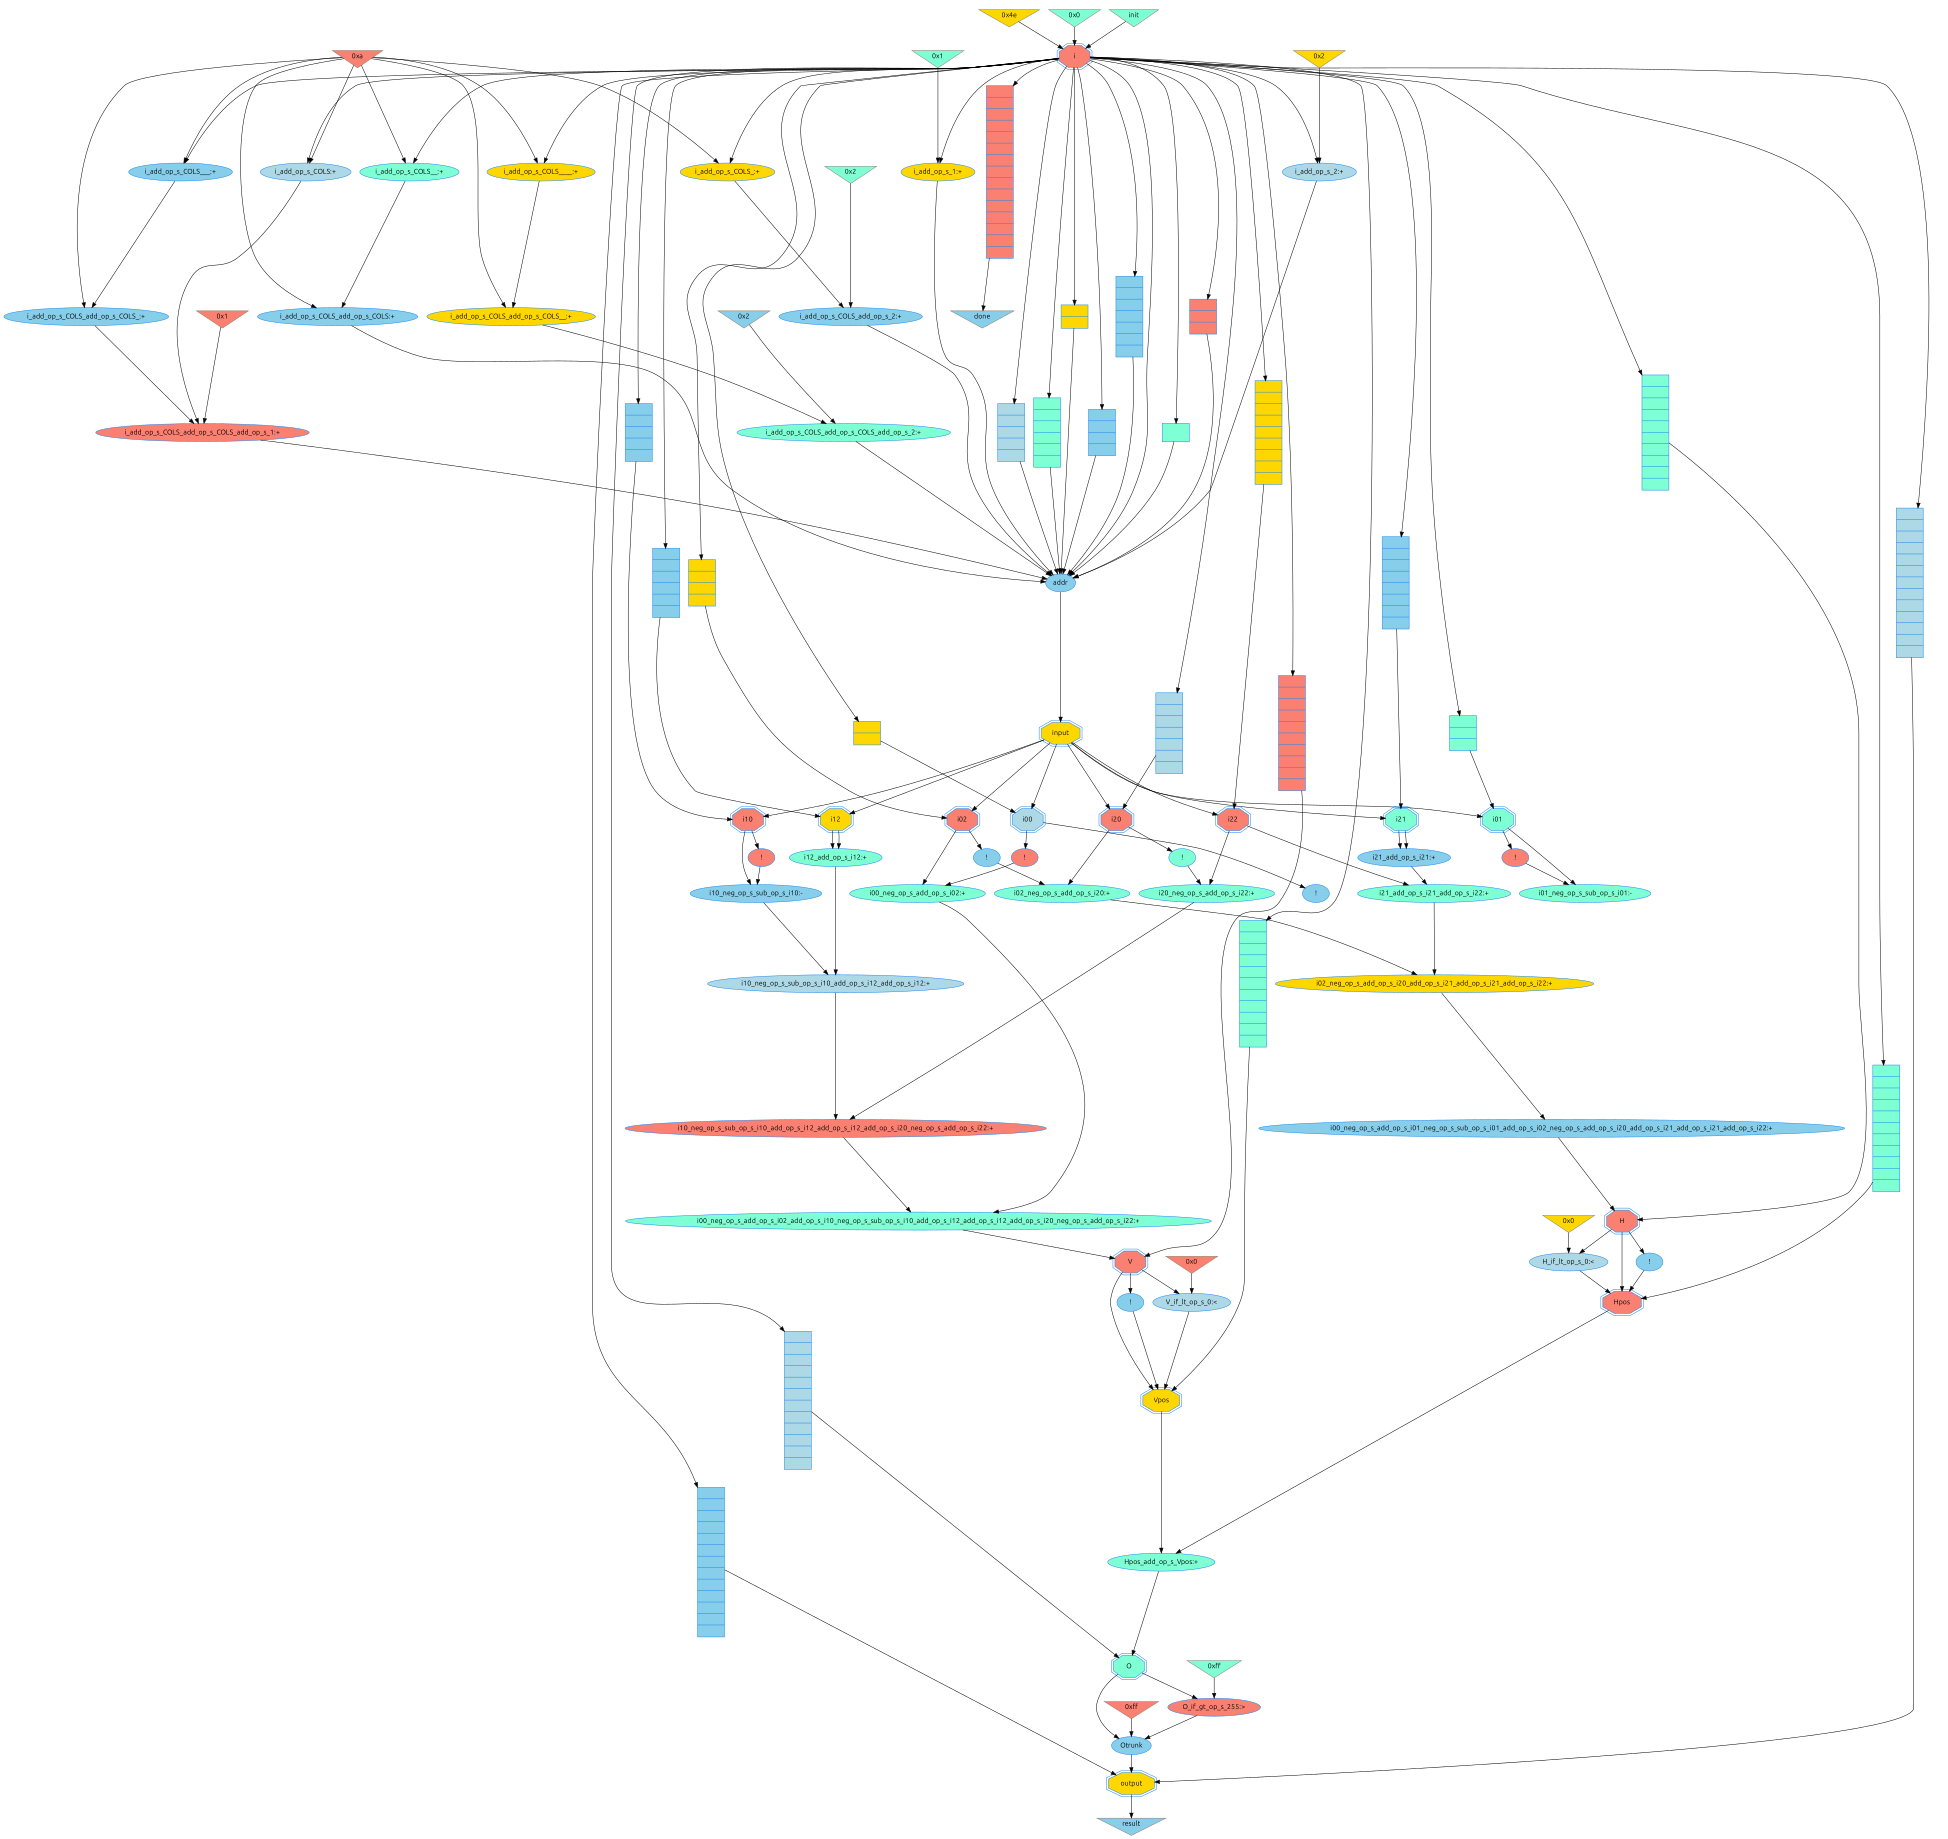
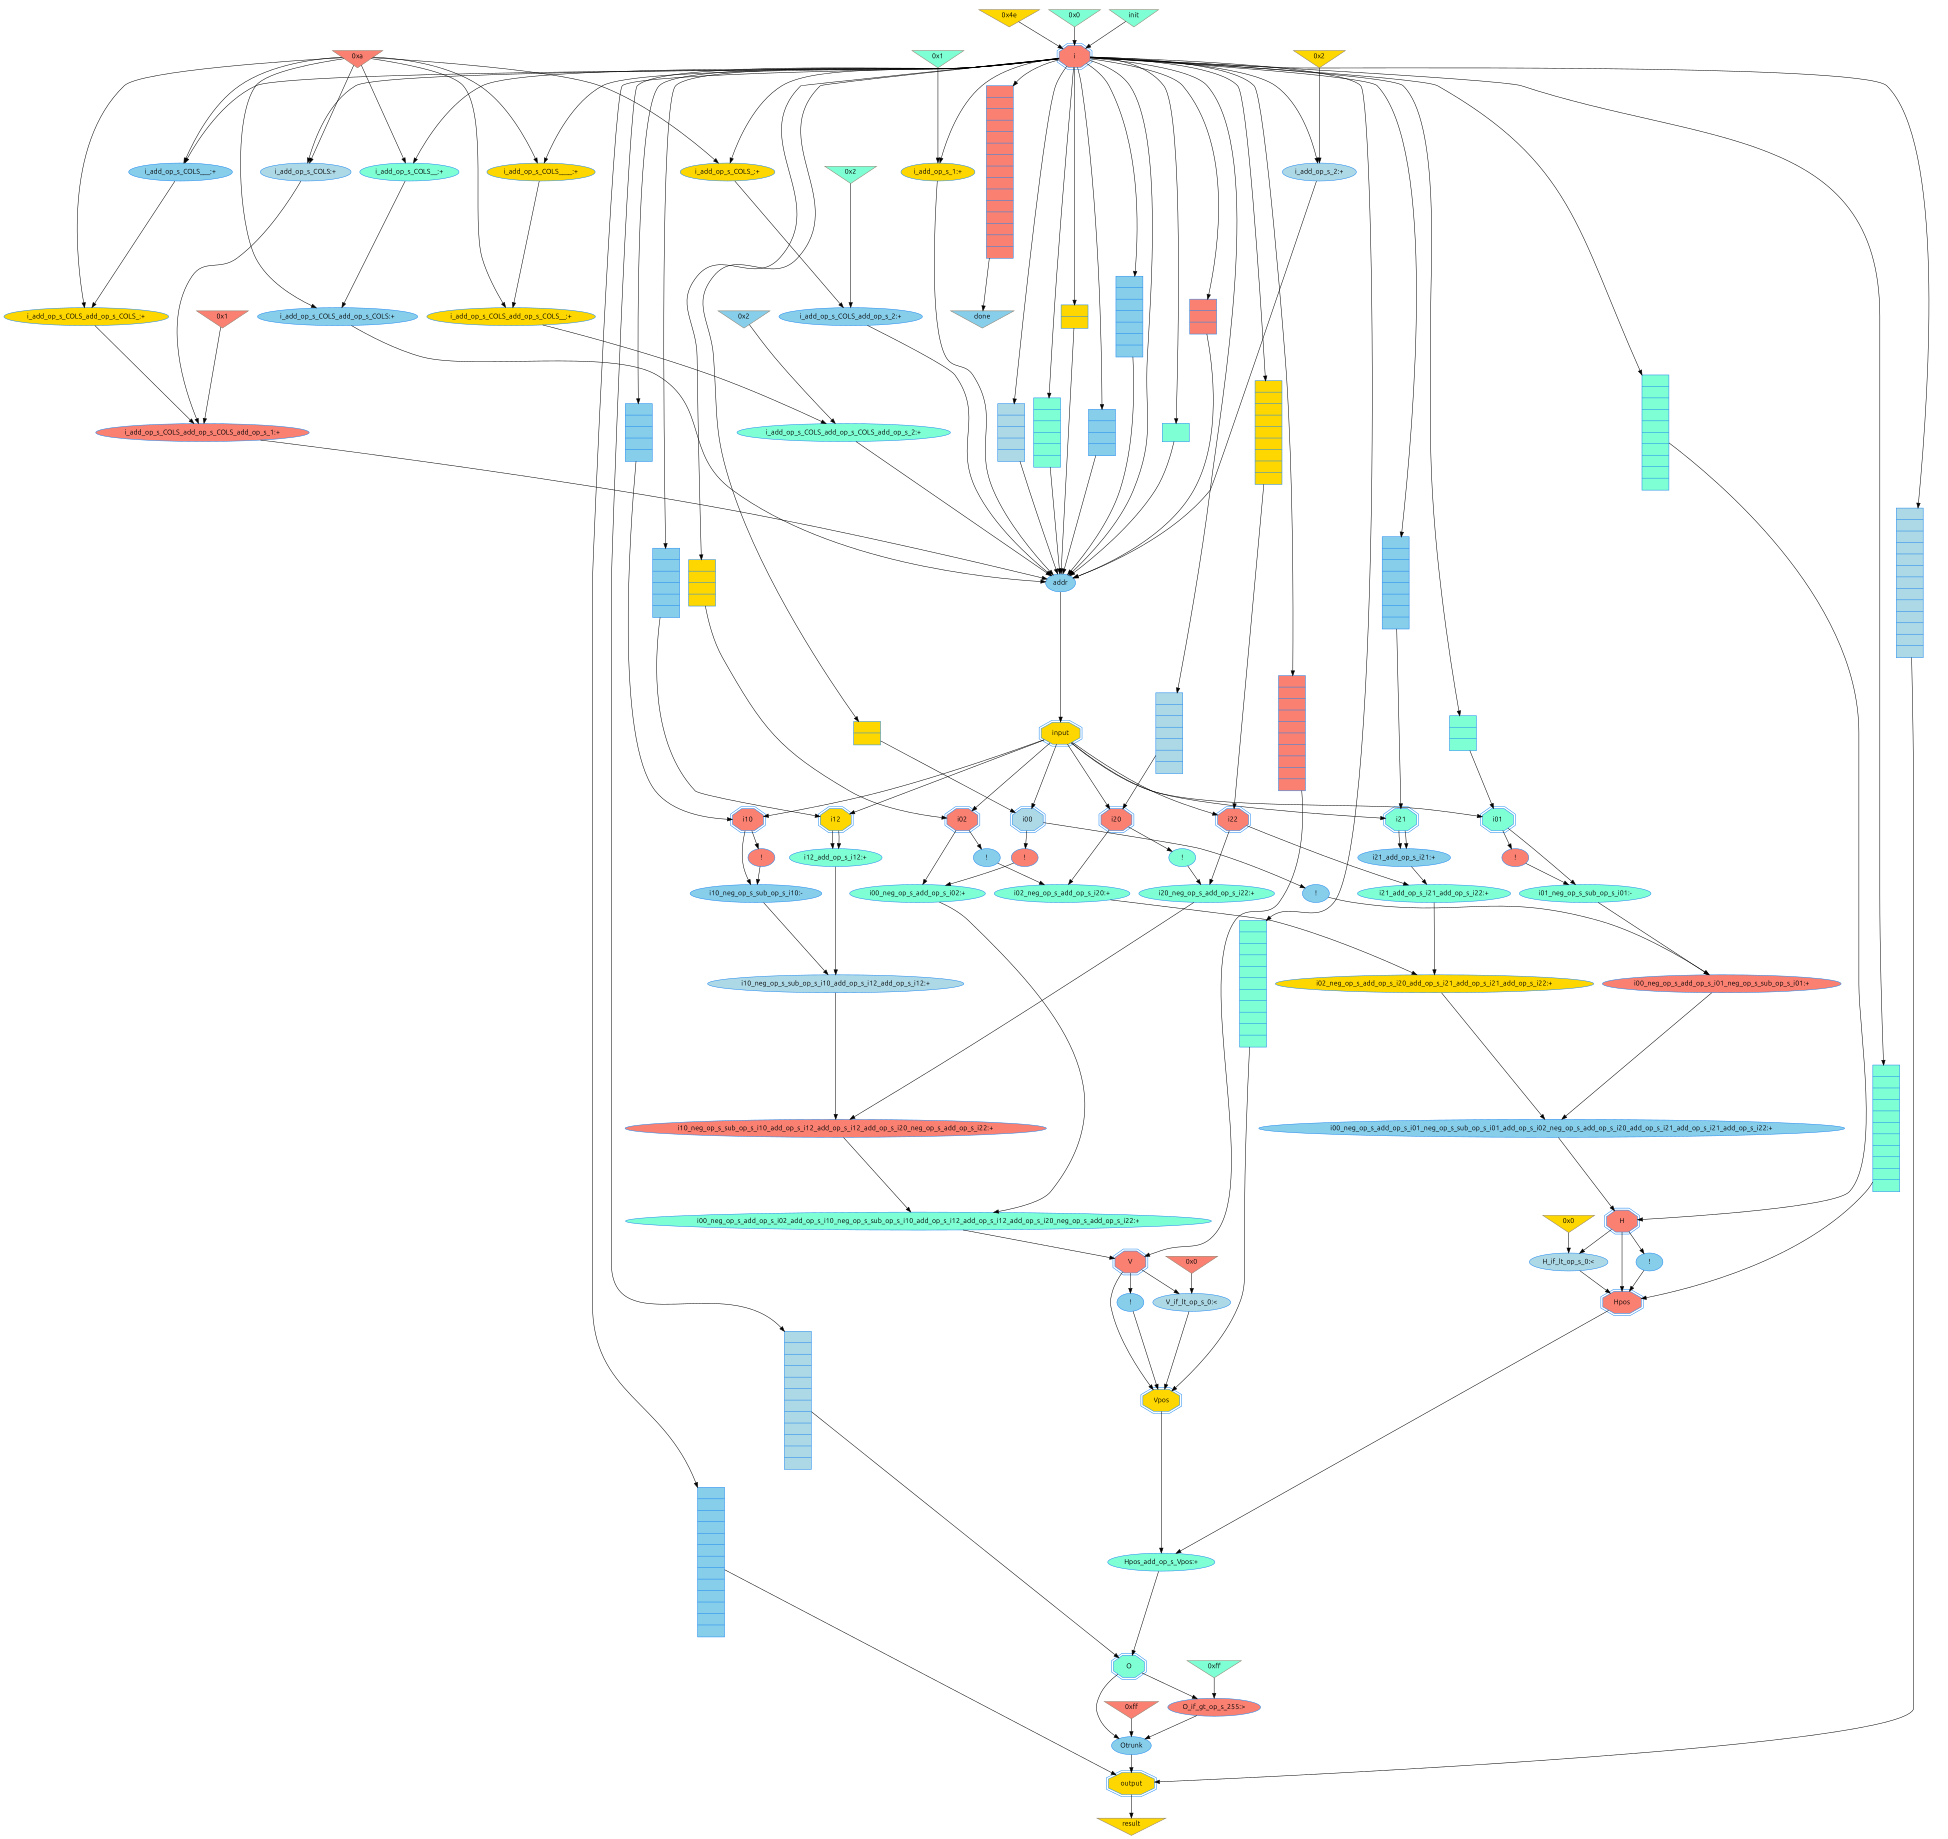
  digraph {
    fontname=Ubuntu
    node [color=dodgerblue2 fillcolor=aquamarine fontname=Ubuntu shape=ellipse style=filled]
    edge [fontname=Ubuntu]
-   n1 [color=bisque4 fillcolor=skyblue label=result shape=invtriangle]
+   n1 [color=bisque4 fillcolor=gold label=result shape=invtriangle]
    n2 [fillcolor=salmon label="{|||||||||}" shape=record]
    n3 [fillcolor=salmon label=V shape=doubleoctagon]
    n4 [fillcolor=lightblue label="V_if_lt_op_s_0:<"]
    n5 [fillcolor=gold label=Vpos shape=doubleoctagon]
    n6 [fillcolor=skyblue label="!"]
    n7 [fillcolor=gold label=output shape=doubleoctagon]
    n8 [color=bisque4 fillcolor=salmon label="0x1" shape=invtriangle]
    n9 [fillcolor=salmon label="i_add_op_s_COLS_add_op_s_COLS_add_op_s_1:+"]
    n10 [fillcolor=skyblue label=addr]
    n11 [fillcolor=gold label=i12 shape=doubleoctagon]
    n12 [label="i12_add_op_s_i12:+"]
    n13 [fillcolor=lightblue label="i10_neg_op_s_sub_op_s_i10_add_op_s_i12_add_op_s_i12:+"]
    n14 [color=bisque4 fillcolor=salmon label="0xa" shape=invtriangle]
    n15 [label="i_add_op_s_COLS__:+"]
-   n16 [fillcolor=skyblue label="i_add_op_s_COLS_add_op_s_COLS_:+"]
+   n16 [fillcolor=gold label="i_add_op_s_COLS_add_op_s_COLS_:+"]
    n17 [fillcolor=skyblue label="i_add_op_s_COLS_add_op_s_COLS:+"]
    n18 [fillcolor=skyblue label="i_add_op_s_COLS___:+"]
    n19 [fillcolor=gold label="i_add_op_s_COLS____:+"]
    n20 [fillcolor=gold label="i_add_op_s_COLS_:+"]
    n21 [fillcolor=lightblue label="i_add_op_s_COLS:+"]
    n22 [fillcolor=gold label="i_add_op_s_COLS_add_op_s_COLS__:+"]
    n23 [fillcolor=skyblue label="i_add_op_s_COLS_add_op_s_2:+"]
    n24 [label="i_add_op_s_COLS_add_op_s_COLS_add_op_s_2:+"]
    n25 [fillcolor=salmon label="{||||||||||||||}" shape=record]
    n26 [color=bisque4 fillcolor=skyblue label=done shape=invtriangle]
    n27 [fillcolor=skyblue label="{|||||||}" shape=record]
    n28 [label=i21 shape=doubleoctagon]
    n29 [fillcolor=skyblue label="i21_add_op_s_i21:+"]
    n30 [fillcolor=lightblue label="{||||}" shape=record]
    n31 [fillcolor=gold label=input shape=doubleoctagon]
    n32 [label="{|||||}" shape=record]
    n33 [label="i20_neg_op_s_add_op_s_i22:+"]
    n34 [fillcolor=salmon label="i10_neg_op_s_sub_op_s_i10_add_op_s_i12_add_op_s_i12_add_op_s_i20_neg_op_s_add_op_s_i22:+"]
    n35 [label="i00_neg_op_s_add_op_s_i02_add_op_s_i10_neg_op_s_sub_op_s_i10_add_op_s_i12_add_op_s_i12_add_op_s_i20_neg_op_s_add_op_s_i22:+"]
    n36 [label=i01 shape=doubleoctagon]
    n37 [label="i01_neg_op_s_sub_op_s_i01:-"]
    n38 [fillcolor=salmon label="!"]
+   n39 [fillcolor=salmon label="i00_neg_op_s_add_op_s_i01_neg_op_s_sub_op_s_i01:+"]
    n40 [fillcolor=skyblue label="!"]
    n41 [fillcolor=salmon label=Hpos shape=doubleoctagon]
    n42 [label="Hpos_add_op_s_Vpos:+"]
    n43 [fillcolor=salmon label=H shape=doubleoctagon]
    n44 [fillcolor=lightblue label="H_if_lt_op_s_0:<"]
    n45 [fillcolor=salmon label=i shape=doubleoctagon]
    n46 [label="{||||||||||}" shape=record]
    n47 [fillcolor=gold label="{|}" shape=record]
    n48 [fillcolor=gold label="{|||}" shape=record]
    n49 [label="{}" shape=record]
    n50 [fillcolor=lightblue label="{||||||||||||}" shape=record]
    n51 [fillcolor=salmon label="{||}" shape=record]
    n52 [fillcolor=skyblue label="{|||||}" shape=record]
    n53 [fillcolor=gold label="{|}" shape=record]
    n54 [fillcolor=lightblue label="{|||||||||||}" shape=record]
    n55 [fillcolor=skyblue label="{|||}" shape=record]
    n56 [fillcolor=gold label="{||||||||}" shape=record]
    n57 [label="{||||||||||}" shape=record]
    n58 [label="{|||||||||}" shape=record]
    n59 [label="{||}" shape=record]
    n60 [fillcolor=lightblue label="{||||||}" shape=record]
    n61 [fillcolor=gold label="i_add_op_s_1:+"]
    n62 [fillcolor=lightblue label="i_add_op_s_2:+"]
    n63 [fillcolor=skyblue label="{||||||}" shape=record]
    n64 [fillcolor=skyblue label="{||||}" shape=record]
    n65 [fillcolor=skyblue label="{||||||||||||}" shape=record]
    n66 [fillcolor=salmon label=i02 shape=doubleoctagon]
    n67 [fillcolor=lightblue label=i00 shape=doubleoctagon]
    n68 [label=O shape=doubleoctagon]
    n69 [fillcolor=salmon label=i22 shape=doubleoctagon]
    n70 [fillcolor=salmon label=i20 shape=doubleoctagon]
    n71 [fillcolor=salmon label=i10 shape=doubleoctagon]
    n72 [fillcolor=skyblue label="!"]
    n73 [label="i02_neg_op_s_add_op_s_i20:+"]
    n74 [fillcolor=gold label="i02_neg_op_s_add_op_s_i20_add_op_s_i21_add_op_s_i21_add_op_s_i22:+"]
    n75 [fillcolor=skyblue label="i00_neg_op_s_add_op_s_i01_neg_op_s_sub_op_s_i01_add_op_s_i02_neg_op_s_add_op_s_i20_add_op_s_i21_add_op_s_i21_add_op_s_i22:+"]
    n76 [fillcolor=skyblue label="!"]
    n77 [label="i21_add_op_s_i21_add_op_s_i22:+"]
    n78 [color=bisque4 fillcolor=gold label="0x2" shape=invtriangle]
    n79 [color=bisque4 fillcolor=salmon label="0xff" shape=invtriangle]
    n80 [fillcolor=skyblue label=Otrunk]
    n81 [label="i00_neg_op_s_add_op_s_i02:+"]
    n82 [fillcolor=skyblue label="i10_neg_op_s_sub_op_s_i10:-"]
    n83 [fillcolor=salmon label="O_if_gt_op_s_255:>"]
    n84 [label="!"]
    n85 [color=bisque4 fillcolor=skyblue label="0x2" shape=invtriangle]
    n86 [color=bisque4 fillcolor=salmon label="0x0" shape=invtriangle]
    n87 [fillcolor=salmon label="!"]
    n88 [color=bisque4 fillcolor=gold label="0x4e" shape=invtriangle]
    n89 [color=bisque4 label="0x2" shape=invtriangle]
    n90 [fillcolor=salmon label="!"]
    n91 [color=bisque4 label="0x1" shape=invtriangle]
    n92 [color=bisque4 label="0x0" shape=invtriangle]
    n93 [color=bisque4 label="0xff" shape=invtriangle]
    n94 [color=bisque4 fillcolor=gold label="0x0" shape=invtriangle]
    n95 [color=bisque4 label=init shape=invtriangle]
    n2 -> n3
    n3 -> n4
    n3 -> n5
    n3 -> n6
    n4 -> n5
    n5 -> n42
    n6 -> n5
    n7 -> n1
    n8 -> n9
    n9 -> n10
    n10 -> n31
    n11 -> n12
    n11 -> n12
    n12 -> n13
    n13 -> n34
    n14 -> n15
    n14 -> n16
    n14 -> n17
    n14 -> n18
    n14 -> n19
    n14 -> n20
    n14 -> n21
    n14 -> n22
    n15 -> n17
    n16 -> n9
    n17 -> n10
    n18 -> n16
    n19 -> n22
    n20 -> n23
    n21 -> n9
    n22 -> n24
    n23 -> n10
    n24 -> n10
    n25 -> n26
    n27 -> n28
    n28 -> n29
    n28 -> n29
    n29 -> n77
    n30 -> n10
    n31 -> n11
    n31 -> n28
    n31 -> n36
    n31 -> n66
    n31 -> n67
    n31 -> n69
    n31 -> n70
    n31 -> n71
    n32 -> n10
    n33 -> n34
    n34 -> n35
    n35 -> n3
    n36 -> n37
    n36 -> n38
+   n37 -> n39
    n38 -> n37
+   n39 -> n75
    n40 -> n41
    n41 -> n42
    n42 -> n68
    n43 -> n40
    n43 -> n41
    n43 -> n44
    n44 -> n41
    n45 -> n2 [headport=input]
    n45 -> n10
    n45 -> n15
    n45 -> n18
    n45 -> n19
    n45 -> n20
    n45 -> n21
    n45 -> n25 [headport=input]
    n45 -> n27 [headport=input]
    n45 -> n30 [headport=input]
    n45 -> n32 [headport=input]
    n45 -> n46 [headport=input]
    n45 -> n47 [headport=input]
    n45 -> n48 [headport=input]
    n45 -> n49 [headport=input]
    n45 -> n50 [headport=input]
    n45 -> n51 [headport=input]
    n45 -> n52 [headport=input]
    n45 -> n53 [headport=input]
    n45 -> n54 [headport=input]
    n45 -> n55 [headport=input]
    n45 -> n56 [headport=input]
    n45 -> n57 [headport=input]
    n45 -> n58 [headport=input]
    n45 -> n59 [headport=input]
    n45 -> n60 [headport=input]
    n45 -> n61
    n45 -> n62
    n45 -> n63 [headport=input]
    n45 -> n64 [headport=input]
    n45 -> n65 [headport=input]
    n46 -> n5
    n47 -> n10
    n48 -> n66
    n49 -> n10
    n50 -> n7
    n51 -> n10
    n52 -> n11
    n53 -> n67
    n54 -> n68
    n55 -> n10
    n56 -> n69
    n57 -> n41
    n58 -> n43
    n59 -> n36
    n60 -> n70
    n61 -> n10
    n62 -> n10
    n63 -> n10
    n64 -> n71
    n65 -> n7
    n66 -> n72
    n66 -> n81
    n67 -> n76
    n67 -> n87
    n68 -> n80
    n68 -> n83
    n69 -> n33
    n69 -> n77
    n70 -> n73
    n70 -> n84
    n71 -> n82
    n71 -> n90
    n72 -> n73
    n73 -> n74
    n74 -> n75
    n75 -> n43
+   n76 -> n39
    n77 -> n74
    n78 -> n62
    n79 -> n80
    n80 -> n7
    n81 -> n35
    n82 -> n13
    n83 -> n80
    n84 -> n33
    n85 -> n24
    n86 -> n4
    n87 -> n81
    n88 -> n45
    n89 -> n23
    n90 -> n82
    n91 -> n61
    n92 -> n45
    n93 -> n83
    n94 -> n44
    n95 -> n45
  }
